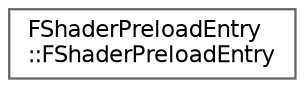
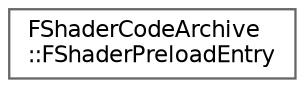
  digraph {
    rankdir=LR
-   n1 [color=grey40 fillcolor=white fontname=Helvetica fontsize=10 height=0.2 label="FShaderPreloadEntry\l::FShaderPreloadEntry" shape=box style=filled width=0.4]
+   n1 [color=grey40 fillcolor=white fontname=Helvetica fontsize=10 height=0.2 label="FShaderCodeArchive\l::FShaderPreloadEntry" shape=box style=filled width=0.4]
  }
